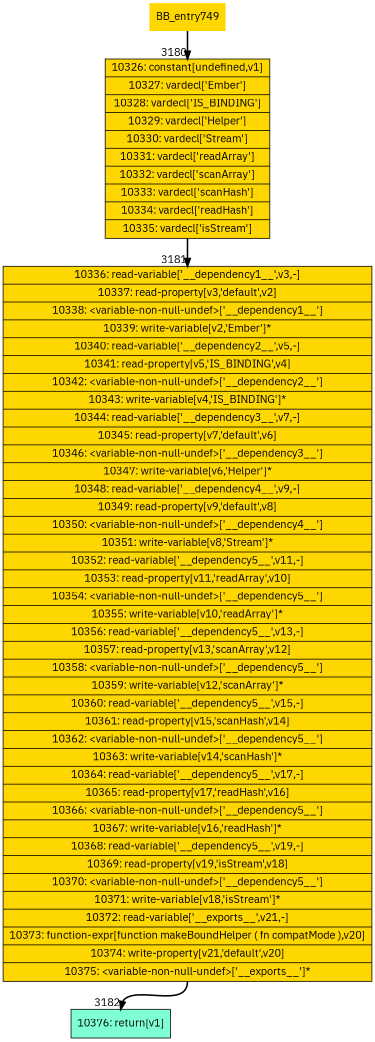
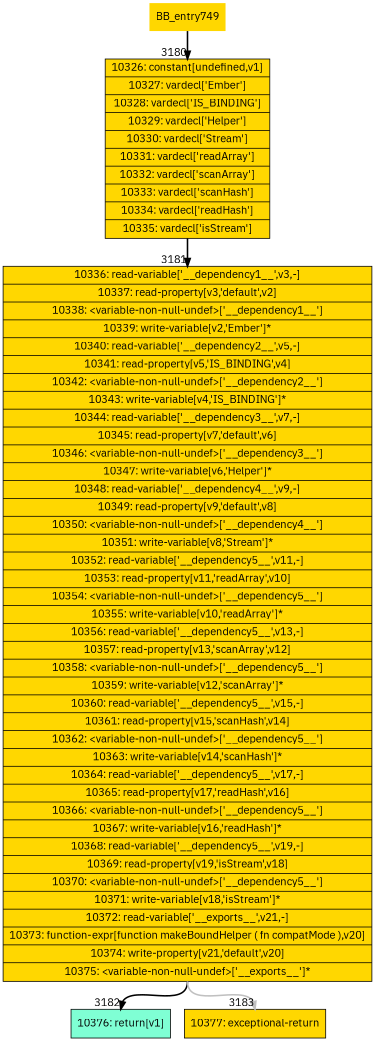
  digraph {
    fontname="IBM Plex Sans"
    rankdir=TD
    node [fillcolor=gold fontname="IBM Plex Sans" shape=record style=filled]
    edge [fontname="IBM Plex Sans" headport=n style=bold tailport=s]
    n1 [label=BB_entry749 shape=none]
    n2 [label="{10326: constant[undefined,v1]|10327: vardecl['Ember']|10328: vardecl['IS_BINDING']|10329: vardecl['Helper']|10330: vardecl['Stream']|10331: vardecl['readArray']|10332: vardecl['scanArray']|10333: vardecl['scanHash']|10334: vardecl['readHash']|10335: vardecl['isStream']}"]
    n3 [label="{10336: read-variable['__dependency1__',v3,-]|10337: read-property[v3,'default',v2]|10338: \<variable-non-null-undef\>['__dependency1__']|10339: write-variable[v2,'Ember']*|10340: read-variable['__dependency2__',v5,-]|10341: read-property[v5,'IS_BINDING',v4]|10342: \<variable-non-null-undef\>['__dependency2__']|10343: write-variable[v4,'IS_BINDING']*|10344: read-variable['__dependency3__',v7,-]|10345: read-property[v7,'default',v6]|10346: \<variable-non-null-undef\>['__dependency3__']|10347: write-variable[v6,'Helper']*|10348: read-variable['__dependency4__',v9,-]|10349: read-property[v9,'default',v8]|10350: \<variable-non-null-undef\>['__dependency4__']|10351: write-variable[v8,'Stream']*|10352: read-variable['__dependency5__',v11,-]|10353: read-property[v11,'readArray',v10]|10354: \<variable-non-null-undef\>['__dependency5__']|10355: write-variable[v10,'readArray']*|10356: read-variable['__dependency5__',v13,-]|10357: read-property[v13,'scanArray',v12]|10358: \<variable-non-null-undef\>['__dependency5__']|10359: write-variable[v12,'scanArray']*|10360: read-variable['__dependency5__',v15,-]|10361: read-property[v15,'scanHash',v14]|10362: \<variable-non-null-undef\>['__dependency5__']|10363: write-variable[v14,'scanHash']*|10364: read-variable['__dependency5__',v17,-]|10365: read-property[v17,'readHash',v16]|10366: \<variable-non-null-undef\>['__dependency5__']|10367: write-variable[v16,'readHash']*|10368: read-variable['__dependency5__',v19,-]|10369: read-property[v19,'isStream',v18]|10370: \<variable-non-null-undef\>['__dependency5__']|10371: write-variable[v18,'isStream']*|10372: read-variable['__exports__',v21,-]|10373: function-expr[function makeBoundHelper ( fn compatMode ),v20]|10374: write-property[v21,'default',v20]|10375: \<variable-non-null-undef\>['__exports__']*}"]
    n4 [fillcolor=aquamarine label="{10376: return[v1]}"]
+   n5 [label="{10377: exceptional-return}"]
    n1 -> n2 [headlabel="    3180"]
    n2 -> n3 [headlabel="      3181"]
    n3 -> n4 [headlabel="      3182"]
+   n3 -> n5 [color=gray headlabel="      3183"]
  }
